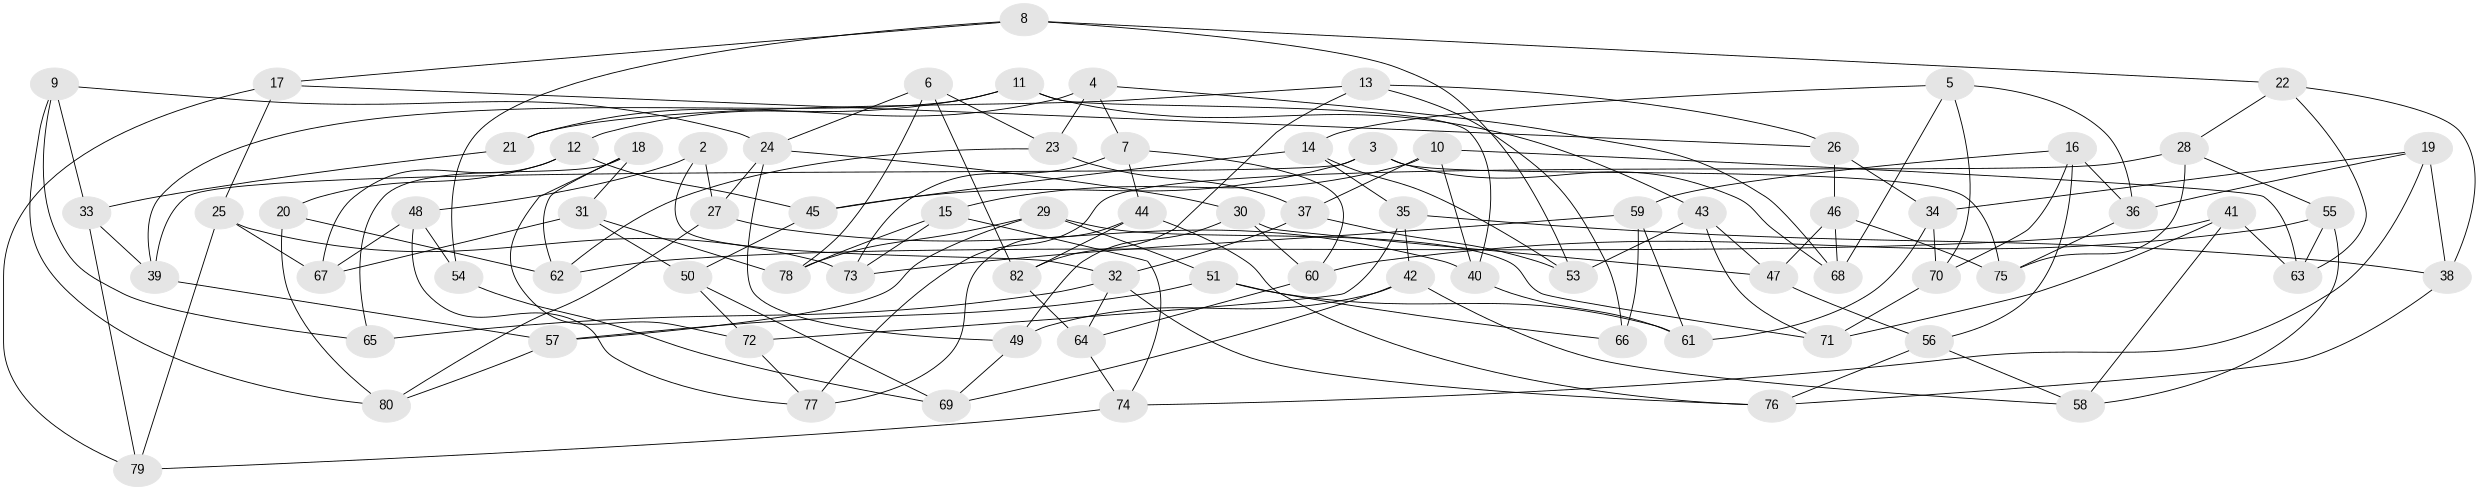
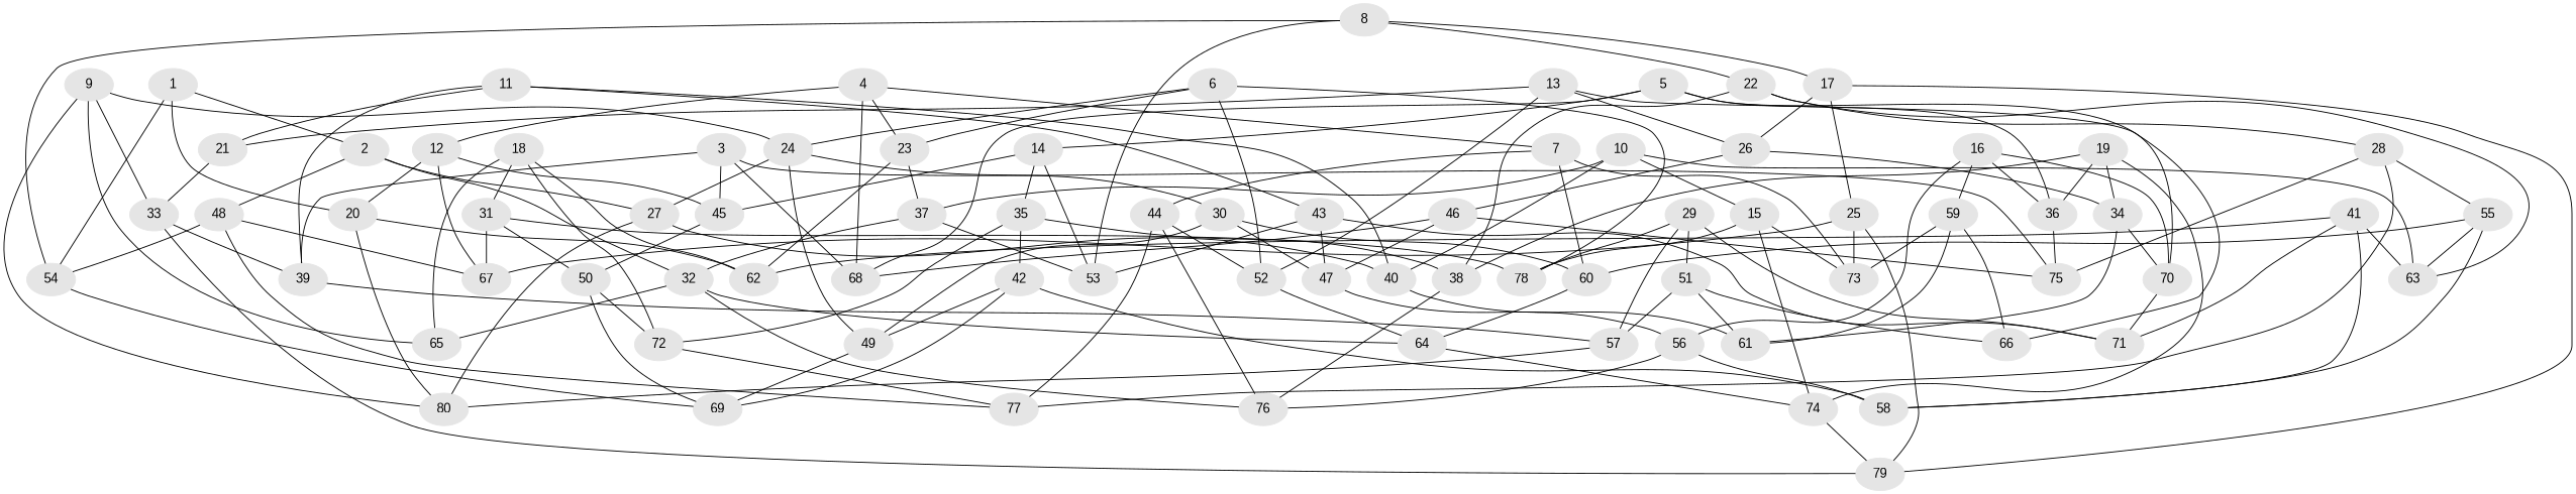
  graph {
    fontname="Liberation Sans"
    node [color=gray90 fontname="Liberation Sans" style=filled]
    edge [fontname="Liberation Sans"]
+   1
    2
    20
    54
    27
    32
    48
    80
    62
    30
    60
    49
    47
    69
    40
    65
    64
    76
    67
    77
    3
    39
    45
    68
    75
    57
    50
    4
    7
    12
    23
    44
    73
    37
    5
    14
    36
    70
    53
    35
    71
    6
    24
-   52 [label=82]
+   52
    78
    8
    17
    22
    26
    25
    79
    63
    38
    28
    9
    33
    10
    15
    74
    61
    11
    21
    43
    13
    66
    34
    46
    72
    42
    16
    56
    59
    58
    18
    31
    19
    55
    29
    51
    41
+   1 -- 2
+   1 -- 20
+   1 -- 54
    2 -- 27
    2 -- 32
    2 -- 48
    20 -- 80
    20 -- 62
    54 -- 69
    27 -- 80
    27 -- 40
    32 -- 65
    32 -- 64
    32 -- 76
    48 -- 54
    48 -- 67
    48 -- 77
    30 -- 60
    30 -- 49
    30 -- 47
    60 -- 64
    49 -- 69
    47 -- 56
    40 -- 61
    64 -- 74
    3 -- 39
    3 -- 45
    3 -- 68
    3 -- 75
    39 -- 57
    45 -- 50
    57 -- 80
    50 -- 69
    50 -- 72
    4 -- 68
    4 -- 7
    4 -- 12
    4 -- 23
    7 -- 60
    7 -- 44
    7 -- 73
    12 -- 20
    12 -- 67
    12 -- 45
    23 -- 62
    23 -- 37
    44 -- 76
    44 -- 77
    44 -- 52
    37 -- 32
    37 -- 53
    5 -- 68
    5 -- 14
    5 -- 36
    5 -- 70
    14 -- 45
    14 -- 53
    14 -- 35
    36 -- 75
    70 -- 71
    35 -- 38
    35 -- 72
    35 -- 42
    6 -- 23
    6 -- 24
    6 -- 52
    6 -- 78
    24 -- 27
    24 -- 30
    24 -- 49
    52 -- 64
    8 -- 54
    8 -- 53
    8 -- 17
    8 -- 22
    17 -- 26
    17 -- 25
    17 -- 79
    22 -- 63
    22 -- 38
    22 -- 28
    26 -- 34
    26 -- 46
    25 -- 67
    25 -- 73
    25 -- 79
    38 -- 76
    28 -- 77
    28 -- 75
    28 -- 55
    9 -- 80
    9 -- 65
    9 -- 24
    9 -- 33
    33 -- 39
    33 -- 79
    10 -- 40
    10 -- 37
    10 -- 63
    10 -- 15
    15 -- 73
    15 -- 78
    15 -- 74
    74 -- 79
    11 -- 40
    11 -- 39
    11 -- 21
    11 -- 43
    21 -- 33
    43 -- 47
    43 -- 53
    43 -- 71
    13 -- 52
    13 -- 26
    13 -- 21
    13 -- 66
    34 -- 70
    34 -- 61
    46 -- 47
    46 -- 68
    46 -- 75
    72 -- 77
    42 -- 49
    42 -- 69
    42 -- 58
    16 -- 36
    16 -- 70
    16 -- 56
    16 -- 59
    56 -- 76
    56 -- 58
    59 -- 73
    59 -- 61
    59 -- 66
    18 -- 62
    18 -- 65
    18 -- 72
    18 -- 31
    31 -- 67
    31 -- 50
    31 -- 78
    19 -- 36
    19 -- 38
    19 -- 74
    19 -- 34
    55 -- 60
    55 -- 63
    55 -- 58
    29 -- 57
    29 -- 71
    29 -- 78
    29 -- 51
    51 -- 57
    51 -- 61
    51 -- 66
    41 -- 62
    41 -- 71
    41 -- 63
    41 -- 58
  }
